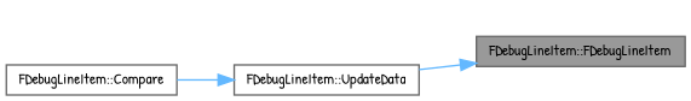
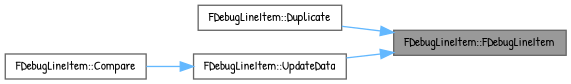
  digraph {
    fontname="Patrick Hand"
    rankdir=RL
    node [color=grey40 fillcolor=white fontname="Patrick Hand" fontsize=10 shape=box style=filled]
    edge [color=steelblue1 dir=back fontname="Patrick Hand" fontsize=10 labelfontname=Helvetica labelfontsize=10 style=solid]
    n1 [color=gray40 fillcolor=grey60 fontcolor=black height=0.2 label="FDebugLineItem::FDebugLineItem" width=0.4]
+   n2 [height=0.2 label="FDebugLineItem::Duplicate" width=0.4]
    n3 [height=0.2 label="FDebugLineItem::UpdateData" width=0.4]
    n4 [height=0.2 label="FDebugLineItem::Compare" width=0.4]
+   n1 -> n2
    n1 -> n3
    n3 -> n4
  }
